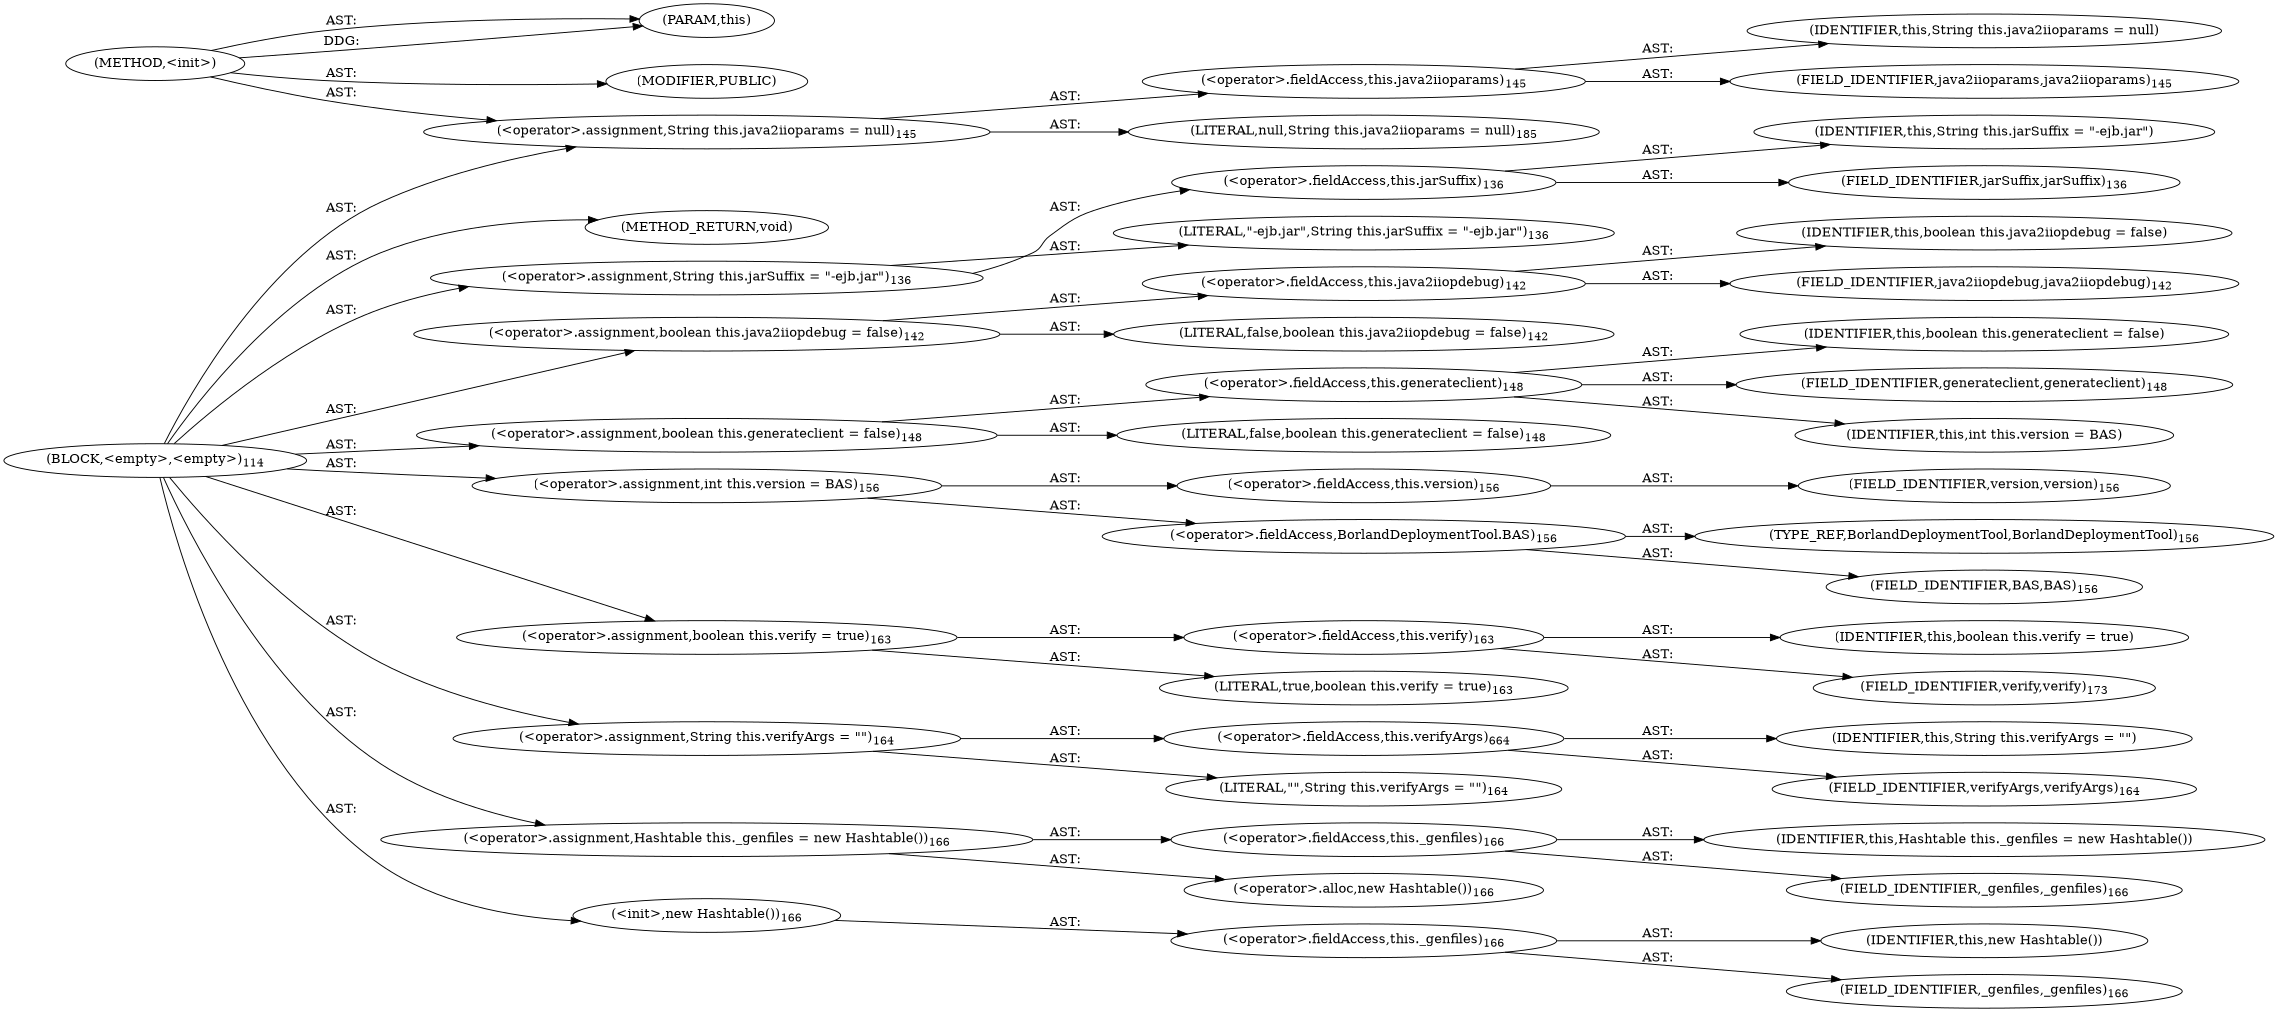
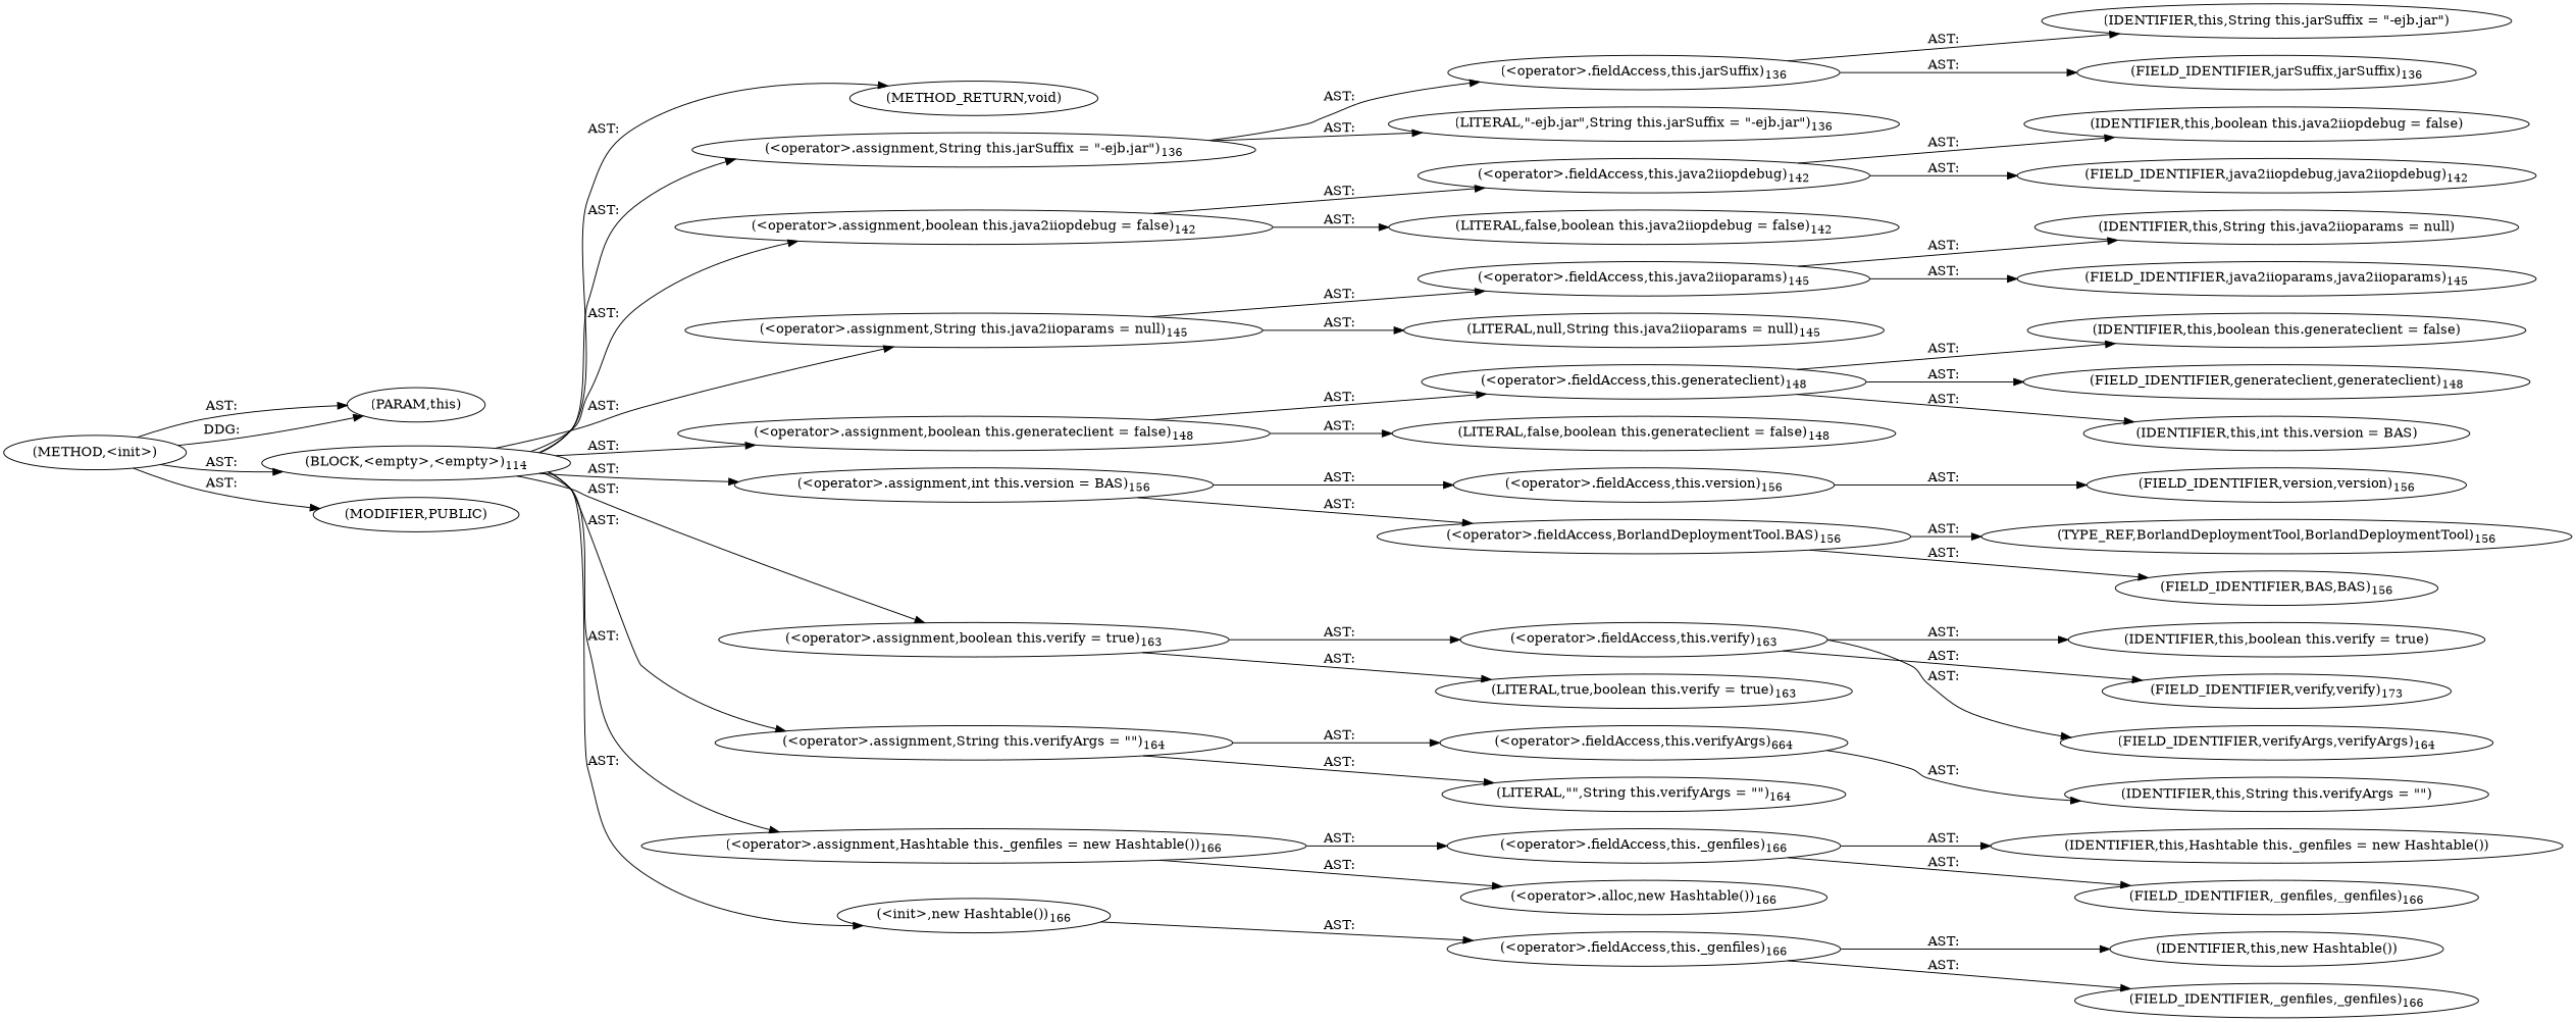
  digraph {
    rankdir=LR
    n1 [label=<(METHOD,&lt;init&gt;)>]
    n2 [label=<(PARAM,this)>]
    n3 [label=<(BLOCK,&lt;empty&gt;,&lt;empty&gt;)<SUB>114</SUB>>]
    n4 [label=<(MODIFIER,PUBLIC)>]
    n5 [label=<(METHOD_RETURN,void)>]
    n6 [label=<(&lt;operator&gt;.assignment,String this.jarSuffix = &quot;-ejb.jar&quot;)<SUB>136</SUB>>]
    n7 [label=<(&lt;operator&gt;.assignment,boolean this.java2iiopdebug = false)<SUB>142</SUB>>]
    n8 [label=<(&lt;operator&gt;.assignment,String this.java2iioparams = null)<SUB>145</SUB>>]
    n9 [label=<(&lt;operator&gt;.assignment,boolean this.generateclient = false)<SUB>148</SUB>>]
    n10 [label=<(&lt;operator&gt;.assignment,int this.version = BAS)<SUB>156</SUB>>]
    n11 [label=<(&lt;operator&gt;.assignment,boolean this.verify = true)<SUB>163</SUB>>]
    n12 [label=<(&lt;operator&gt;.assignment,String this.verifyArgs = &quot;&quot;)<SUB>164</SUB>>]
    n13 [label=<(&lt;operator&gt;.assignment,Hashtable this._genfiles = new Hashtable())<SUB>166</SUB>>]
    n14 [label=<(&lt;init&gt;,new Hashtable())<SUB>166</SUB>>]
    n15 [label=<(&lt;operator&gt;.fieldAccess,this.jarSuffix)<SUB>136</SUB>>]
    n16 [label=<(LITERAL,&quot;-ejb.jar&quot;,String this.jarSuffix = &quot;-ejb.jar&quot;)<SUB>136</SUB>>]
    n17 [label=<(&lt;operator&gt;.fieldAccess,this.java2iiopdebug)<SUB>142</SUB>>]
    n18 [label=<(LITERAL,false,boolean this.java2iiopdebug = false)<SUB>142</SUB>>]
    n19 [label=<(&lt;operator&gt;.fieldAccess,this.java2iioparams)<SUB>145</SUB>>]
-   n20 [label=<(LITERAL,null,String this.java2iioparams = null)<SUB>185</SUB>>]
+   n20 [label=<(LITERAL,null,String this.java2iioparams = null)<SUB>145</SUB>>]
    n21 [label=<(&lt;operator&gt;.fieldAccess,this.generateclient)<SUB>148</SUB>>]
    n22 [label=<(LITERAL,false,boolean this.generateclient = false)<SUB>148</SUB>>]
    n23 [label=<(&lt;operator&gt;.fieldAccess,this.version)<SUB>156</SUB>>]
    n24 [label=<(&lt;operator&gt;.fieldAccess,BorlandDeploymentTool.BAS)<SUB>156</SUB>>]
    n25 [label=<(&lt;operator&gt;.fieldAccess,this.verify)<SUB>163</SUB>>]
    n26 [label=<(LITERAL,true,boolean this.verify = true)<SUB>163</SUB>>]
    n27 [label=<(&lt;operator&gt;.fieldAccess,this.verifyArgs)<SUB>664</SUB>>]
    n28 [label=<(LITERAL,&quot;&quot;,String this.verifyArgs = &quot;&quot;)<SUB>164</SUB>>]
    n29 [label=<(&lt;operator&gt;.fieldAccess,this._genfiles)<SUB>166</SUB>>]
    n30 [label=<(&lt;operator&gt;.alloc,new Hashtable())<SUB>166</SUB>>]
    n31 [label=<(&lt;operator&gt;.fieldAccess,this._genfiles)<SUB>166</SUB>>]
    n32 [label=<(IDENTIFIER,this,String this.jarSuffix = &quot;-ejb.jar&quot;)>]
    n33 [label=<(FIELD_IDENTIFIER,jarSuffix,jarSuffix)<SUB>136</SUB>>]
    n34 [label=<(IDENTIFIER,this,boolean this.java2iiopdebug = false)>]
    n35 [label=<(FIELD_IDENTIFIER,java2iiopdebug,java2iiopdebug)<SUB>142</SUB>>]
    n36 [label=<(IDENTIFIER,this,String this.java2iioparams = null)>]
    n37 [label=<(FIELD_IDENTIFIER,java2iioparams,java2iioparams)<SUB>145</SUB>>]
    n38 [label=<(IDENTIFIER,this,boolean this.generateclient = false)>]
    n39 [label=<(FIELD_IDENTIFIER,generateclient,generateclient)<SUB>148</SUB>>]
    n40 [label=<(IDENTIFIER,this,int this.version = BAS)>]
    n41 [label=<(FIELD_IDENTIFIER,version,version)<SUB>156</SUB>>]
    n42 [label=<(TYPE_REF,BorlandDeploymentTool,BorlandDeploymentTool)<SUB>156</SUB>>]
    n43 [label=<(FIELD_IDENTIFIER,BAS,BAS)<SUB>156</SUB>>]
    n44 [label=<(IDENTIFIER,this,boolean this.verify = true)>]
    n45 [label=<(FIELD_IDENTIFIER,verify,verify)<SUB>173</SUB>>]
    n46 [label=<(IDENTIFIER,this,String this.verifyArgs = &quot;&quot;)>]
    n47 [label=<(FIELD_IDENTIFIER,verifyArgs,verifyArgs)<SUB>164</SUB>>]
    n48 [label=<(IDENTIFIER,this,Hashtable this._genfiles = new Hashtable())>]
    n49 [label=<(FIELD_IDENTIFIER,_genfiles,_genfiles)<SUB>166</SUB>>]
    n50 [label=<(IDENTIFIER,this,new Hashtable())>]
    n51 [label=<(FIELD_IDENTIFIER,_genfiles,_genfiles)<SUB>166</SUB>>]
    n1 -> n2 [label="AST: "]
    n1 -> n2 [label="DDG: "]
-   n1 -> n8 [label="AST: "]
+   n1 -> n3 [label="AST: "]
    n1 -> n4 [label="AST: "]
    n3 -> n5 [label="AST: "]
    n3 -> n6 [label="AST: "]
    n3 -> n7 [label="AST: "]
    n3 -> n8 [label="AST: "]
    n3 -> n9 [label="AST: "]
    n3 -> n10 [label="AST: "]
    n3 -> n11 [label="AST: "]
    n3 -> n12 [label="AST: "]
    n3 -> n13 [label="AST: "]
    n3 -> n14 [label="AST: "]
    n6 -> n15 [label="AST: "]
    n6 -> n16 [label="AST: "]
    n7 -> n17 [label="AST: "]
    n7 -> n18 [label="AST: "]
    n8 -> n19 [label="AST: "]
    n8 -> n20 [label="AST: "]
    n9 -> n21 [label="AST: "]
    n9 -> n22 [label="AST: "]
    n10 -> n23 [label="AST: "]
    n10 -> n24 [label="AST: "]
    n11 -> n25 [label="AST: "]
    n11 -> n26 [label="AST: "]
    n12 -> n27 [label="AST: "]
    n12 -> n28 [label="AST: "]
    n13 -> n29 [label="AST: "]
    n13 -> n30 [label="AST: "]
    n14 -> n31 [label="AST: "]
    n15 -> n32 [label="AST: "]
    n15 -> n33 [label="AST: "]
    n17 -> n34 [label="AST: "]
    n17 -> n35 [label="AST: "]
    n19 -> n36 [label="AST: "]
    n19 -> n37 [label="AST: "]
    n21 -> n38 [label="AST: "]
    n21 -> n39 [label="AST: "]
    n21 -> n40 [label="AST: "]
    n23 -> n41 [label="AST: "]
    n24 -> n42 [label="AST: "]
    n24 -> n43 [label="AST: "]
    n25 -> n44 [label="AST: "]
    n25 -> n45 [label="AST: "]
    n27 -> n46 [label="AST: "]
-   n27 -> n47 [label="AST: "]
+   n25 -> n47 [label="AST: "]
    n29 -> n48 [label="AST: "]
    n29 -> n49 [label="AST: "]
    n31 -> n50 [label="AST: "]
    n31 -> n51 [label="AST: "]
  }
